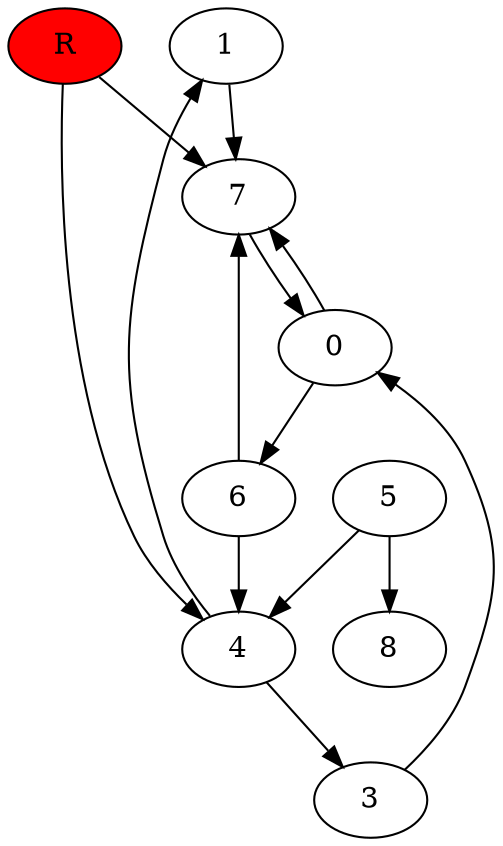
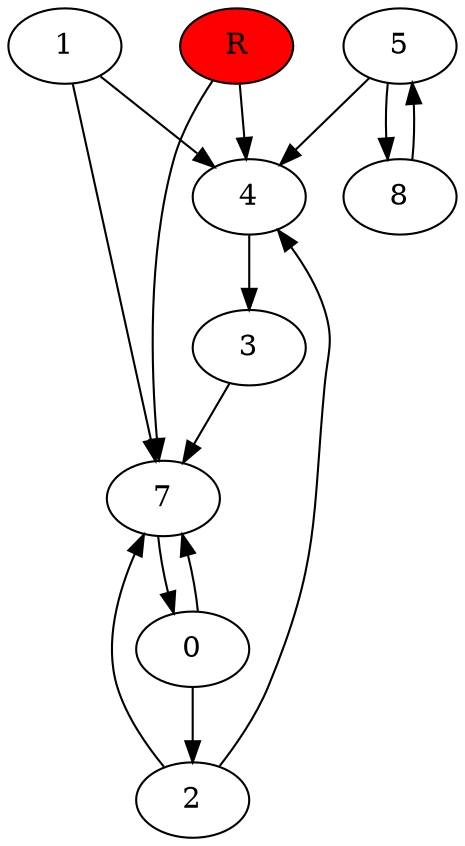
  digraph {
    1
    4
    7
    3
    n5 [label=0]
-   2 [label=6]
+   2
    5
    8
    R [fillcolor="#ff0000" style=filled]
-   4 -> 1
+   1 -> 4
    1 -> 7
    4 -> 3
    7 -> n5
-   3 -> n5
+   3 -> 7
    n5 -> 7
    n5 -> 2
    2 -> 4
    2 -> 7
    5 -> 4
    5 -> 8
+   8 -> 5
    R -> 4
    R -> 7
  }
